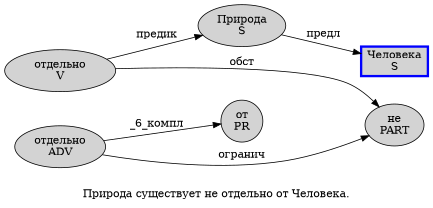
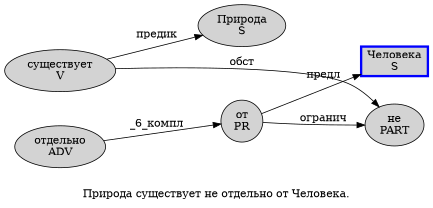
  digraph {
    label="Природа существует не отдельно от Человека."
    rankdir=LR
    node [fillcolor=lightgray penwidth=1 shape=ellipse style=filled]
    n1 [label="Природа\nS"]
-   n2 [label="отдельно\nV"]
+   n2 [label="существует\nV"]
    n3 [label="не\nPART"]
    n4 [label="отдельно\nADV"]
    n5 [label="от\nPR"]
    n6 [color=blue label="Человека\nS" penwidth=3 shape=box]
    n2 -> n1 [label="предик"]
    n2 -> n3 [label="обст"]
-   n4 -> n3 [label="огранич"]
+   n5 -> n3 [label="огранич"]
    n4 -> n5 [label="_6_компл"]
-   n1 -> n6 [label="предл"]
+   n5 -> n6 [label="предл"]
  }
